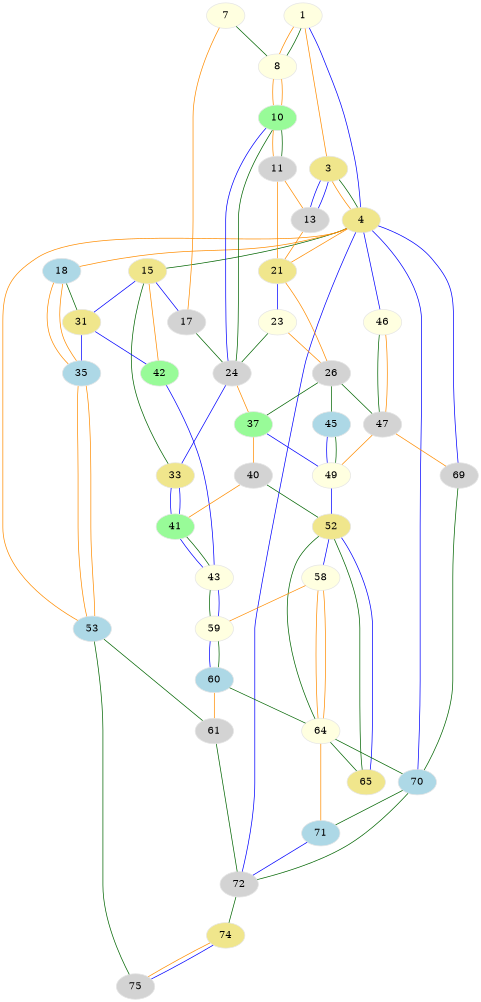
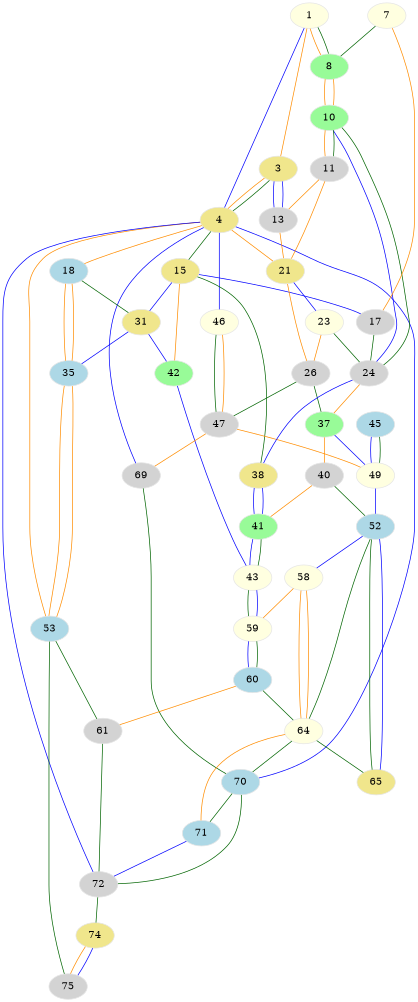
  graph {
    node [color=gray90 fillcolor=lightgrey style=filled]
    edge [color=darkorange]
    1 [fillcolor=lightyellow super="+2"]
    3 [fillcolor=khaki]
-   8 [fillcolor=lightyellow]
+   8 [fillcolor=palegreen]
    4 [fillcolor=khaki super="+28+5+51"]
    13
    10 [fillcolor=palegreen]
    15 [fillcolor=khaki super="+16"]
    18 [fillcolor=lightblue super="+19"]
    21 [fillcolor=khaki super="+25+22"]
    46 [fillcolor=lightyellow]
    n11 [fillcolor=lightblue label=53 super="+56+62"]
    69
    70 [fillcolor=lightblue super="+77"]
    72 [super="+73+79"]
    7 [fillcolor=lightyellow super="+9"]
    17
    31 [fillcolor=khaki super="+32"]
-   38 [fillcolor=khaki label=33]
+   38 [fillcolor=khaki]
    42 [fillcolor=palegreen]
    n20 [fillcolor=lightblue label=35]
    23 [fillcolor=lightyellow]
    26 [super="+27+44"]
    47 [super="+48"]
    61
    75 [super="+76+78"]
    71 [fillcolor=lightblue]
    74 [fillcolor=khaki]
    24 [super="+29"]
    11 [super="+12"]
    37 [fillcolor=palegreen super="+39"]
    41 [fillcolor=palegreen]
    43 [fillcolor=lightyellow]
    45 [fillcolor=lightblue]
    40
    49 [fillcolor=lightyellow super="+50"]
-   52 [fillcolor=khaki super="+53"]
+   52 [fillcolor=lightblue super="+53"]
    58 [fillcolor=lightyellow]
    64 [fillcolor=lightyellow super="+66"]
    65 [fillcolor=khaki]
    59 [fillcolor=lightyellow]
    60 [fillcolor=lightblue]
    1 -- 3
    1 -- 8
    1 -- 8 [color=darkgreen]
    3 -- 4
    3 -- 4 [color=darkgreen]
    3 -- 13 [color=blue]
    3 -- 13 [color=blue]
    8 -- 10
    8 -- 10
    4 -- 1 [color=blue]
    4 -- 15 [color=darkgreen]
    4 -- 18
    4 -- 21
    4 -- 46 [color=blue weight=2]
    4 -- n11
    4 -- 69 [color=blue]
    4 -- 70 [color=blue]
    4 -- 72 [color=blue]
    13 -- 21
    10 -- 24 [color=blue]
    10 -- 24 [color=darkgreen]
    10 -- 11
    10 -- 11 [color=darkgreen]
    15 -- 17 [color=blue]
    15 -- 31 [color=blue]
    15 -- 38 [color=darkgreen]
    15 -- 42
    18 -- 31 [color=darkgreen]
    18 -- n20
    18 -- n20
    21 -- 23 [color=blue]
    21 -- 26
    46 -- 47 [color=darkgreen]
    46 -- 47
    n11 -- 61 [color=darkgreen]
    n11 -- 75 [color=darkgreen weight=2]
    69 -- 70 [color=darkgreen]
    70 -- 72 [color=darkgreen]
    70 -- 71 [color=darkgreen]
    72 -- 74 [color=darkgreen weight=2]
    7 -- 8 [color=darkgreen]
    7 -- 17
    17 -- 24 [color=darkgreen]
    31 -- 42 [color=blue]
    31 -- n20 [color=blue]
    38 -- 41 [color=blue]
    38 -- 41 [color=blue]
    42 -- 43 [color=blue]
    n20 -- n11
    n20 -- n11
    23 -- 26
    23 -- 24 [color=darkgreen]
    26 -- 47 [color=darkgreen]
    26 -- 37 [color=darkgreen]
-   26 -- 45 [color=darkgreen weight=2]
    47 -- 69
    47 -- 49
    61 -- 72 [color=darkgreen]
    71 -- 72 [color=blue]
    74 -- 75
    74 -- 75 [color=blue]
    24 -- 38 [color=blue]
    24 -- 37
    11 -- 13
    11 -- 21
    37 -- 40
    37 -- 49 [color=blue]
    41 -- 43 [color=blue]
    41 -- 43 [color=darkgreen]
    43 -- 59 [color=darkgreen]
    43 -- 59 [color=blue]
    45 -- 49 [color=blue]
    45 -- 49 [color=darkgreen]
    40 -- 41
    40 -- 52 [color=darkgreen]
    49 -- 52 [color=blue]
    52 -- 58 [color=blue]
    52 -- 64 [color=darkgreen]
    52 -- 65 [color=darkgreen weight=2]
    52 -- 65 [color=blue]
    58 -- 64
    58 -- 64
    58 -- 59
    64 -- 70 [color=darkgreen]
    64 -- 71
    64 -- 65 [color=darkgreen]
    59 -- 60 [color=blue]
    59 -- 60 [color=darkgreen]
    60 -- 61
    60 -- 64 [color=darkgreen]
  }
